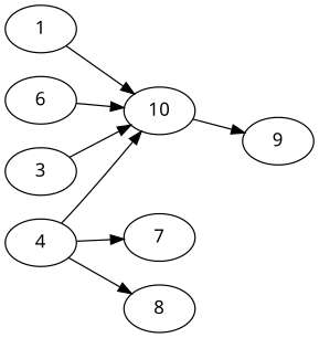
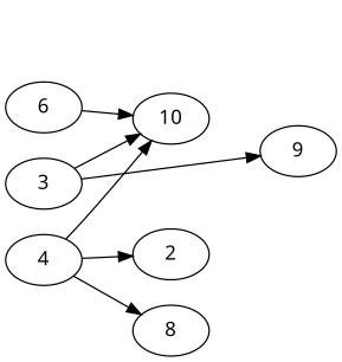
  digraph {
    fontname="Noto Sans"
    rankdir=LR
    node [alpha=0.14 fontname="Noto Sans"]
    edge [fontname="Noto Sans"]
-   1 [expect_size=25995264]
    10 [alpha=0.03 expect_size=23172096]
-   7 [alpha=0.13 expect_size=20112384]
+   7 [alpha=0.13 expect_size=20112384 label=2]
    3 [expect_size=17656832]
    9 [alpha=0.02 expect_size=23818240]
    4 [alpha=0.06 expect_size=33733632]
    8 [expect_size=19872768]
    6 [expect_size=31715328]
-   1 -> 10
    3 -> 10
-   10 -> 9
+   3 -> 9
    4 -> 10
    4 -> 7
    4 -> 8
    6 -> 10
  }
